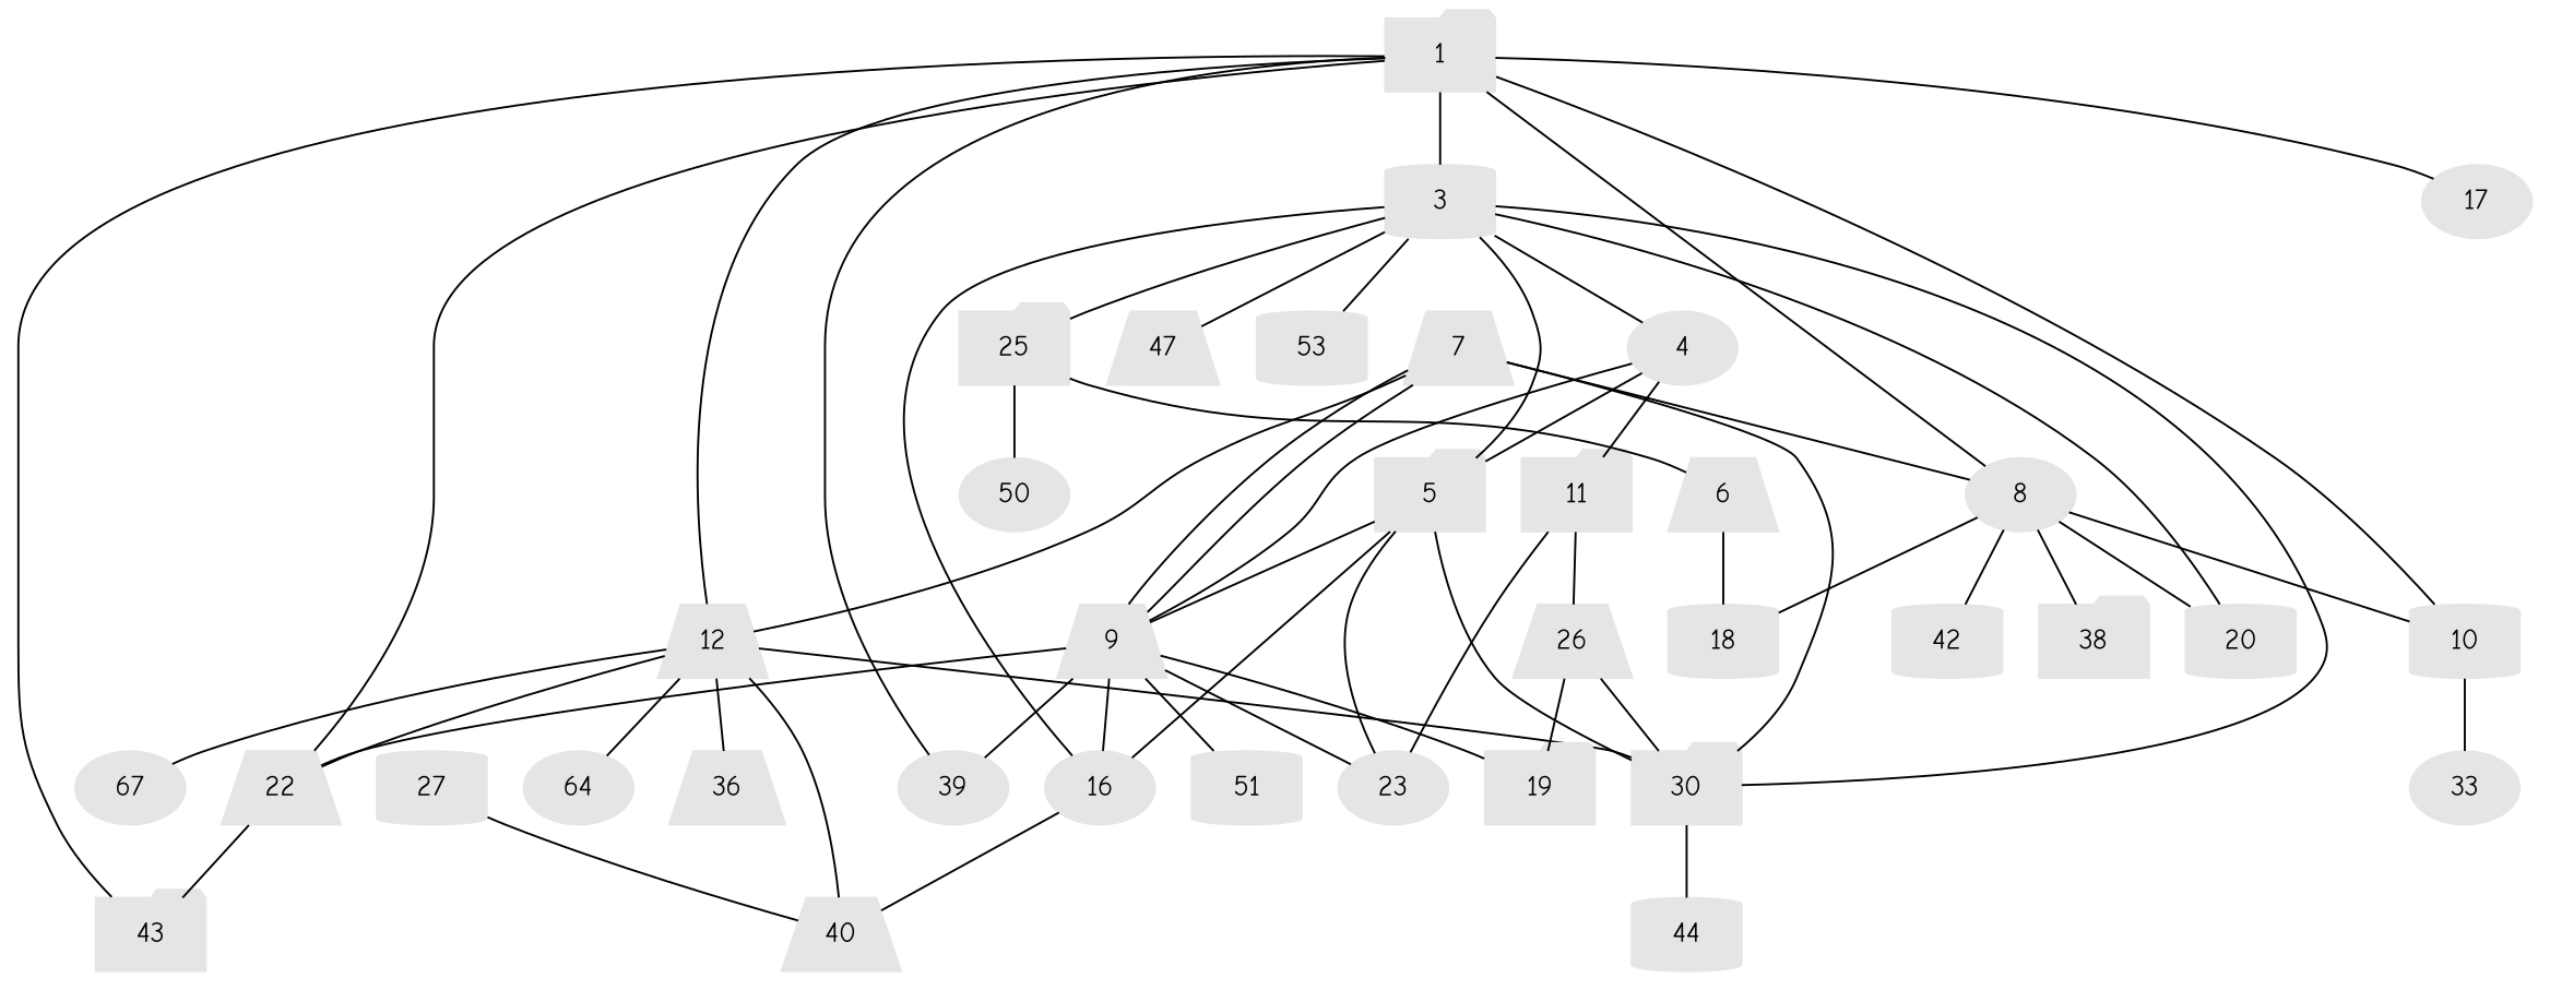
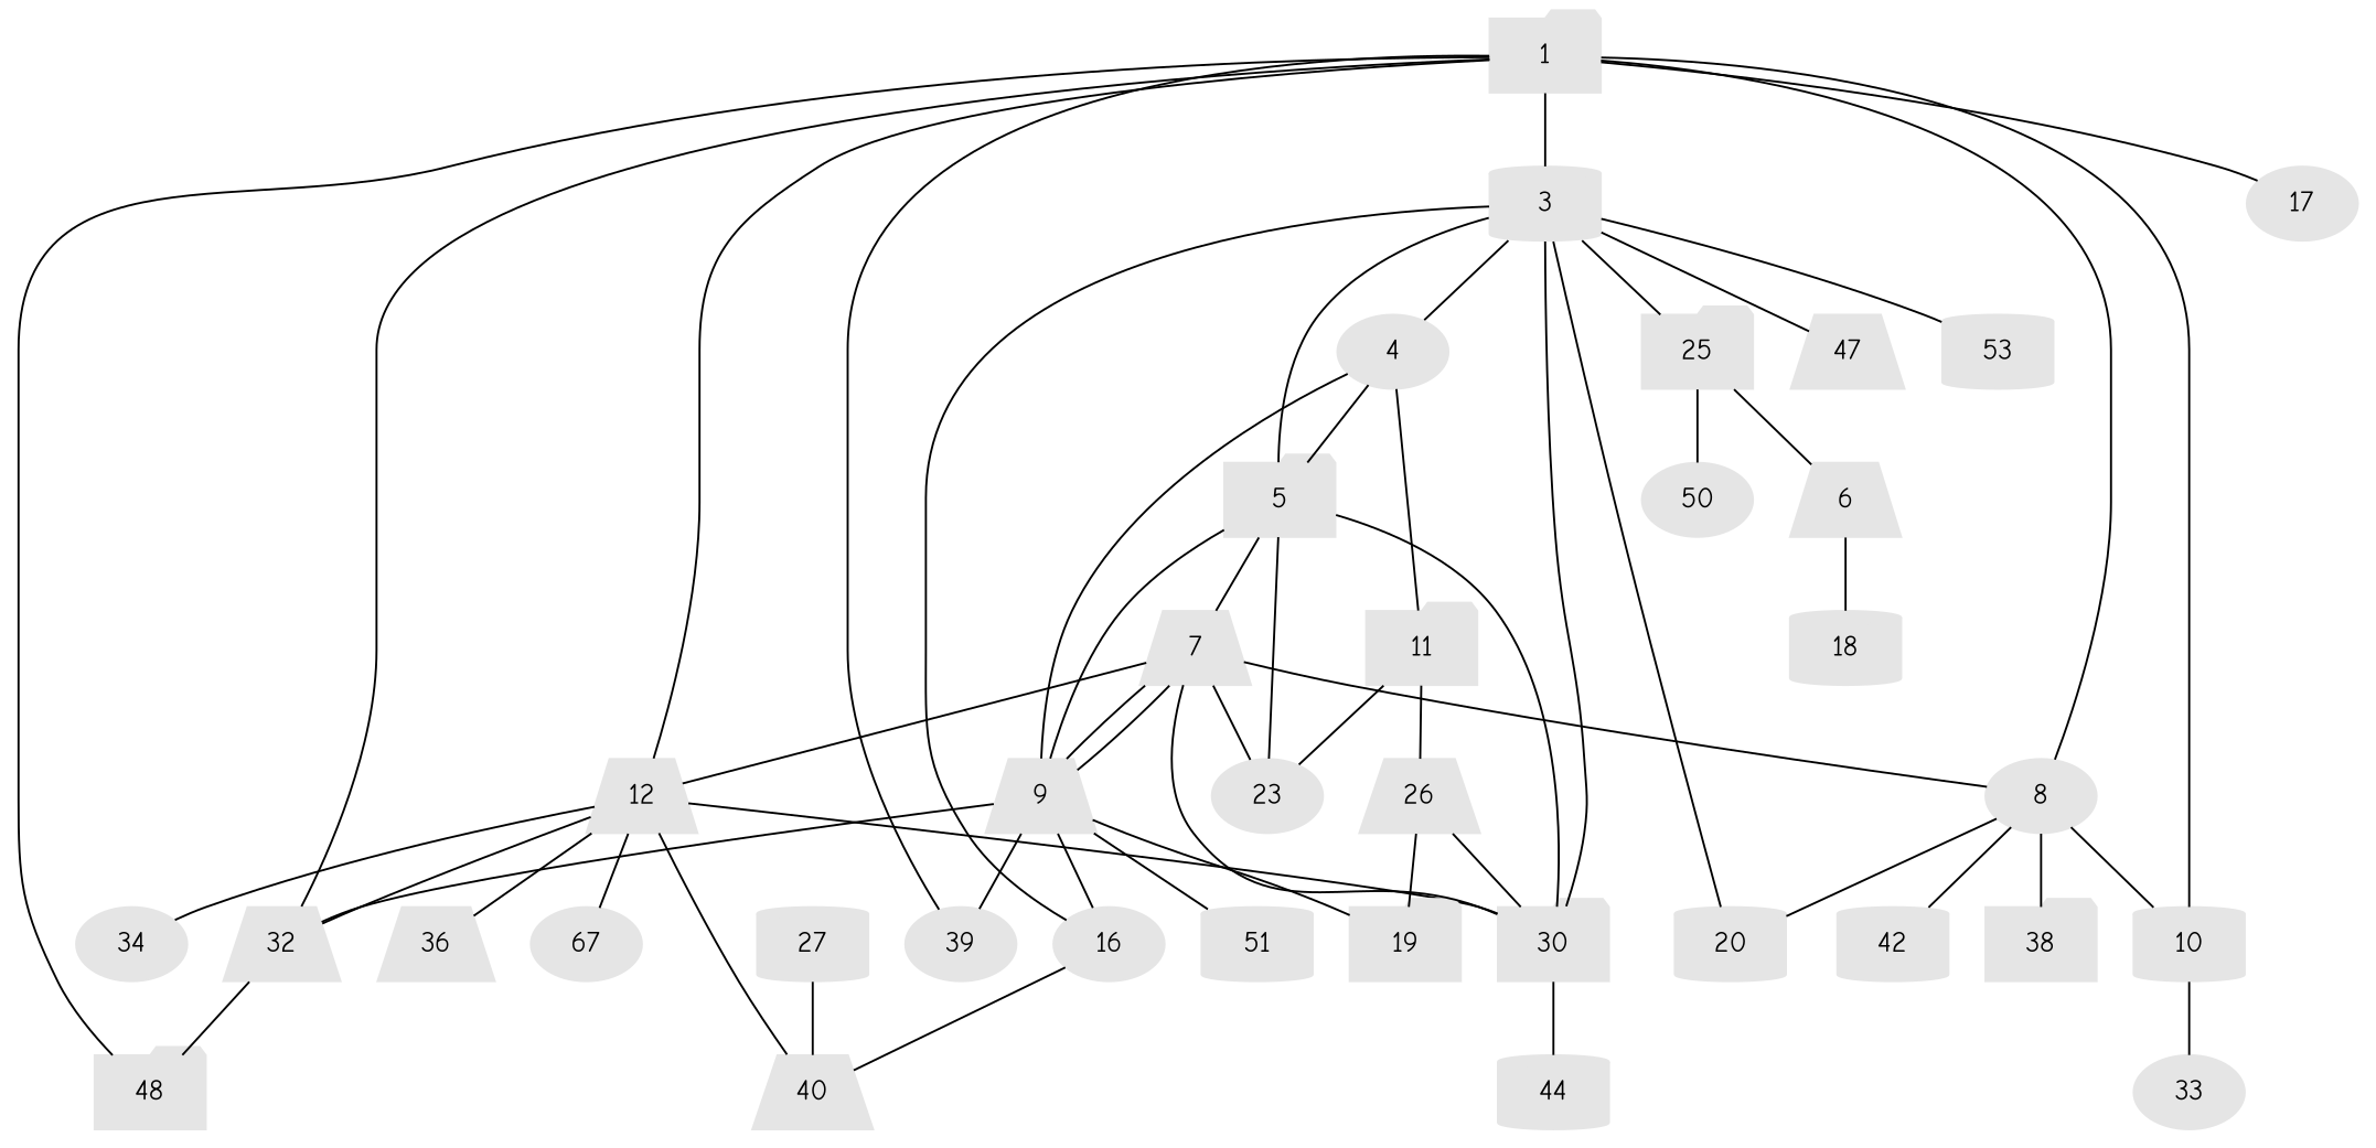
  graph {
    fontname="Comic Neue"
    node [color=gray90 fontname="Comic Neue" shape=ellipse style=filled]
    edge [fontname="Comic Neue"]
    1 [shape=folder super="+2+56"]
    3 [shape=cylinder super="+21+46"]
    8 [super="+55"]
    10 [shape=cylinder]
    12 [shape=trapezium]
    17
-   32 [shape=trapezium label=22]
+   32 [shape=trapezium]
    39
-   43 [shape=folder]
+   43 [shape=folder label=48]
    4 [super="+58"]
    5 [shape=folder super="+29+54+64+48"]
    16
    20 [shape=cylinder]
    25 [shape=folder]
    47 [shape=trapezium]
    53 [shape=cylinder]
    30 [shape=folder super="+59"]
    18 [shape=cylinder]
    38 [shape=folder]
    42 [shape=cylinder]
    33
-   34 [label=64]
+   34
    36 [shape=trapezium]
    40 [shape=trapezium]
    n25 [label=67]
    9 [shape=trapezium super="+14+15+52"]
    11 [shape=folder]
    7 [shape=trapezium]
    23 [super="+31"]
    6 [shape=trapezium]
    50
    19 [shape=folder]
    51 [shape=cylinder]
    26 [shape=trapezium super="+63"]
    44 [shape=cylinder]
    27 [shape=cylinder]
    1 -- 3
    1 -- 8 [weight=2]
    1 -- 10
    1 -- 12
    1 -- 17
    1 -- 32
    1 -- 39
    1 -- 43
    3 -- 4
    3 -- 5
    3 -- 16
    3 -- 20
    3 -- 25
    3 -- 47
    3 -- 53
    3 -- 30
    8 -- 10
    8 -- 20
-   8 -- 18
    8 -- 38
    8 -- 42
    10 -- 33
    12 -- 32
    12 -- 30
    12 -- 34
    12 -- 36
    12 -- 40
    12 -- n25
    32 -- 43
    4 -- 5
    4 -- 9
    4 -- 11
    5 -- 30
    5 -- 9 [weight=2]
-   5 -- 16
+   5 -- 7
    5 -- 23
    16 -- 40
    25 -- 6
    25 -- 50
    30 -- 44
    9 -- 32
    9 -- 39
    9 -- 16
-   9 -- 23
+   7 -- 23
    9 -- 19
    9 -- 51
    11 -- 23
    11 -- 26
    7 -- 8
    7 -- 12
    7 -- 30
    7 -- 9
    7 -- 9
    6 -- 18
    26 -- 30
    26 -- 19
    27 -- 40
  }
